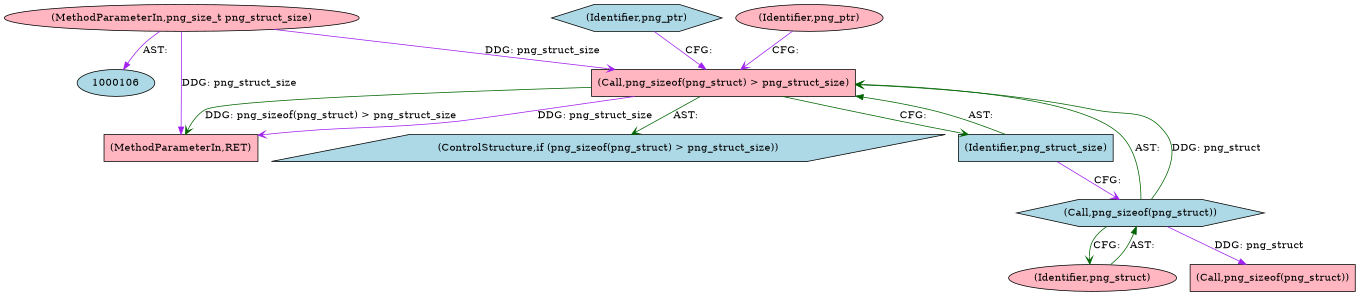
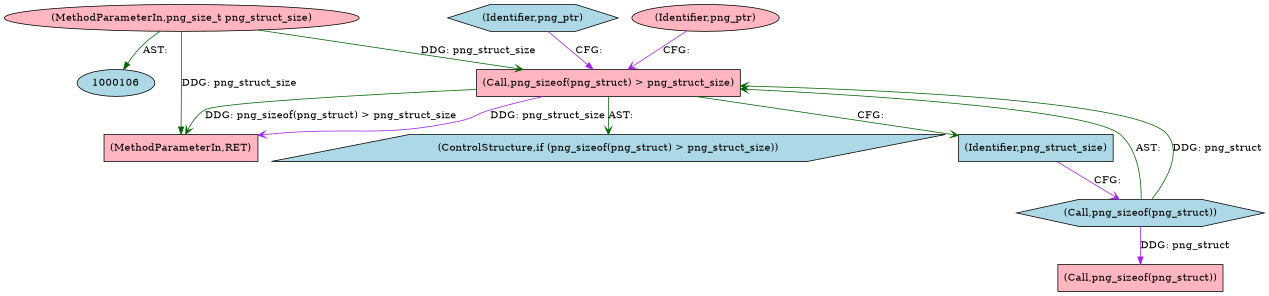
  digraph {
    node [fillcolor=lightpink shape=box style=filled]
    edge [arrowhead=vee color=darkgreen]
    n1 [label="(Call,png_sizeof(png_struct) > png_struct_size)"]
    n2 [label="(MethodParameterIn,RET)"]
    n3 [fillcolor=lightblue label="(ControlStructure,if (png_sizeof(png_struct) > png_struct_size))" shape=parallelogram]
    n4 [fillcolor=lightblue label="(Identifier,png_struct_size)"]
    n5 [fillcolor=lightblue label="(Call,png_sizeof(png_struct))" shape=hexagon]
-   n6 [label="(Identifier,png_struct)" shape=ellipse]
    n7 [label="(Call,png_sizeof(png_struct))"]
    n8 [label="(MethodParameterIn,png_size_t png_struct_size)" shape=ellipse]
    1000106 [fillcolor=lightblue shape=ellipse]
    n10 [fillcolor=lightblue label="(Identifier,png_ptr)" shape=hexagon]
    n11 [label="(Identifier,png_ptr)" shape=ellipse]
    n1 -> n2 [color=purple label="DDG: png_struct_size"]
    n1 -> n2 [label="DDG: png_sizeof(png_struct) > png_struct_size"]
    n1 -> n3 [label="AST: "]
    n1 -> n4 [label="CFG: "]
-   n4 -> n1 [arrowhead=normal label="AST: "]
    n4 -> n5 [color=purple label="CFG: "]
    n5 -> n1 [label="AST: "]
    n5 -> n1 [label="DDG: png_struct"]
-   n5 -> n6 [label="CFG: "]
    n5 -> n7 [arrowhead=normal color=purple label="DDG: png_struct"]
-   n6 -> n5 [arrowhead=normal label="AST: "]
-   n8 -> n1 [color=purple label="DDG: png_struct_size"]
-   n8 -> n2 [arrowhead=normal color=purple label="DDG: png_struct_size"]
-   n8 -> 1000106 [arrowhead=normal color=purple label="AST: "]
+   n8 -> n1 [label="DDG: png_struct_size"]
+   n8 -> n2 [arrowhead=normal label="DDG: png_struct_size"]
+   n8 -> 1000106 [arrowhead=normal label="AST: "]
    n10 -> n1 [arrowhead=normal color=purple label="CFG: "]
    n11 -> n1 [color=purple label="CFG: "]
  }
